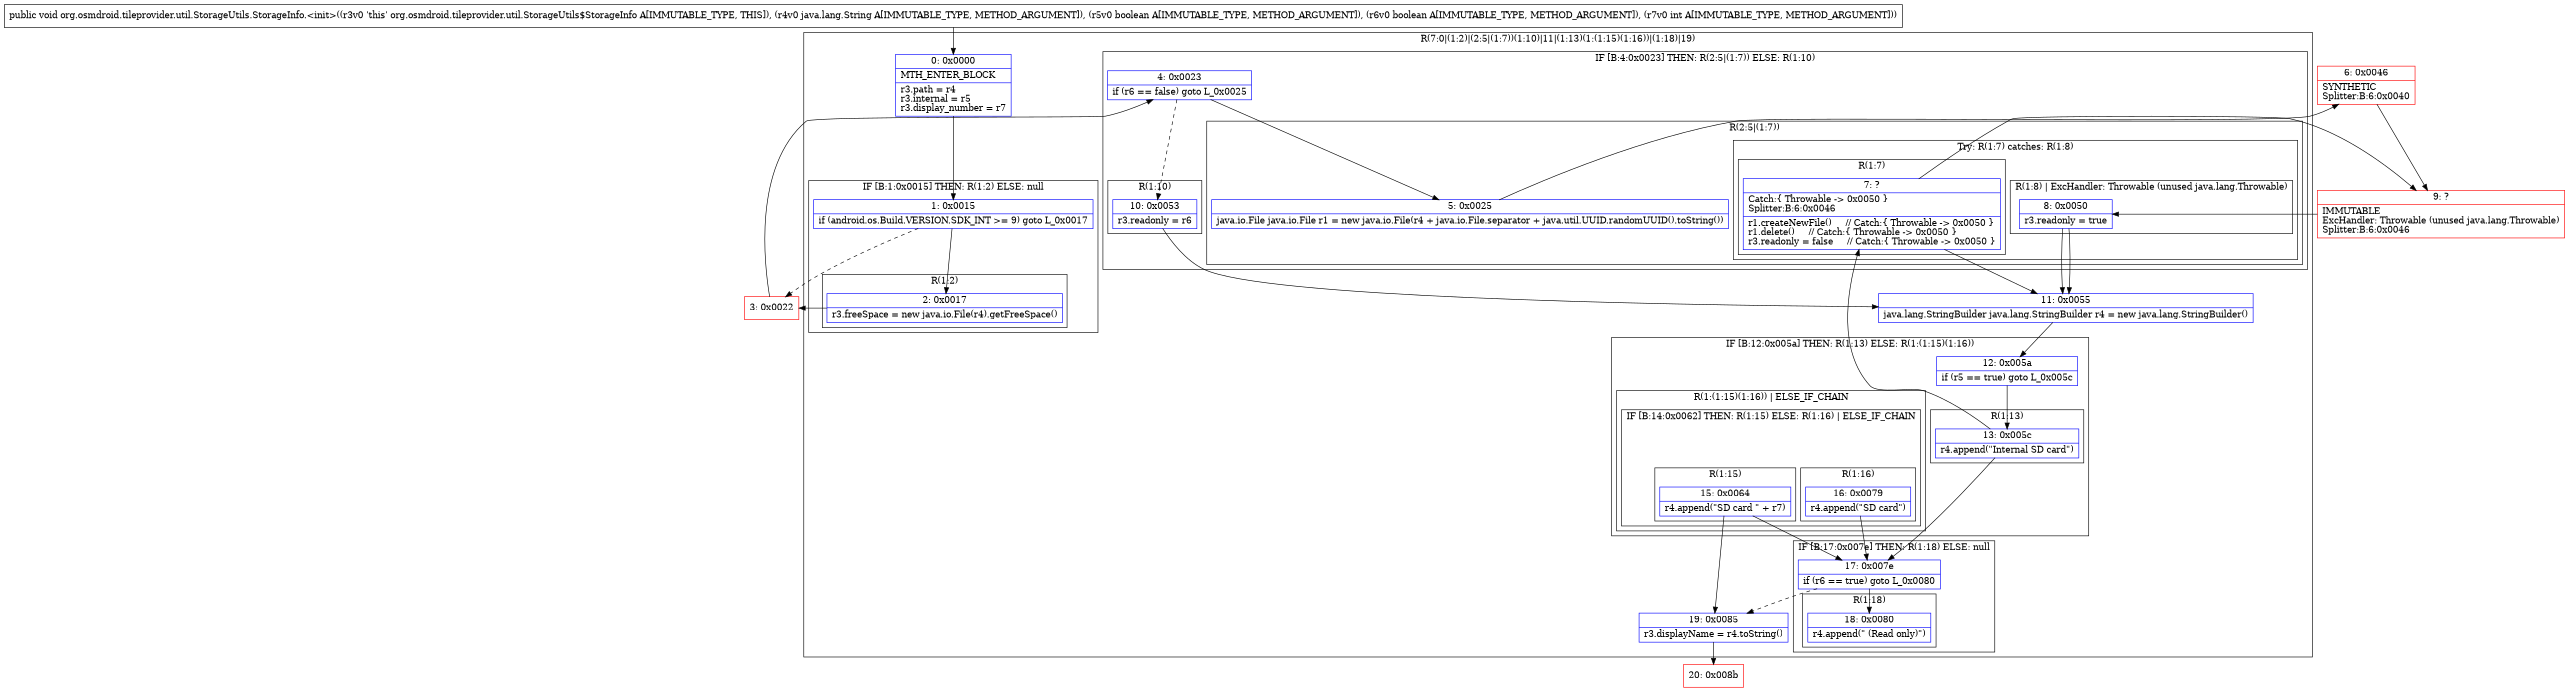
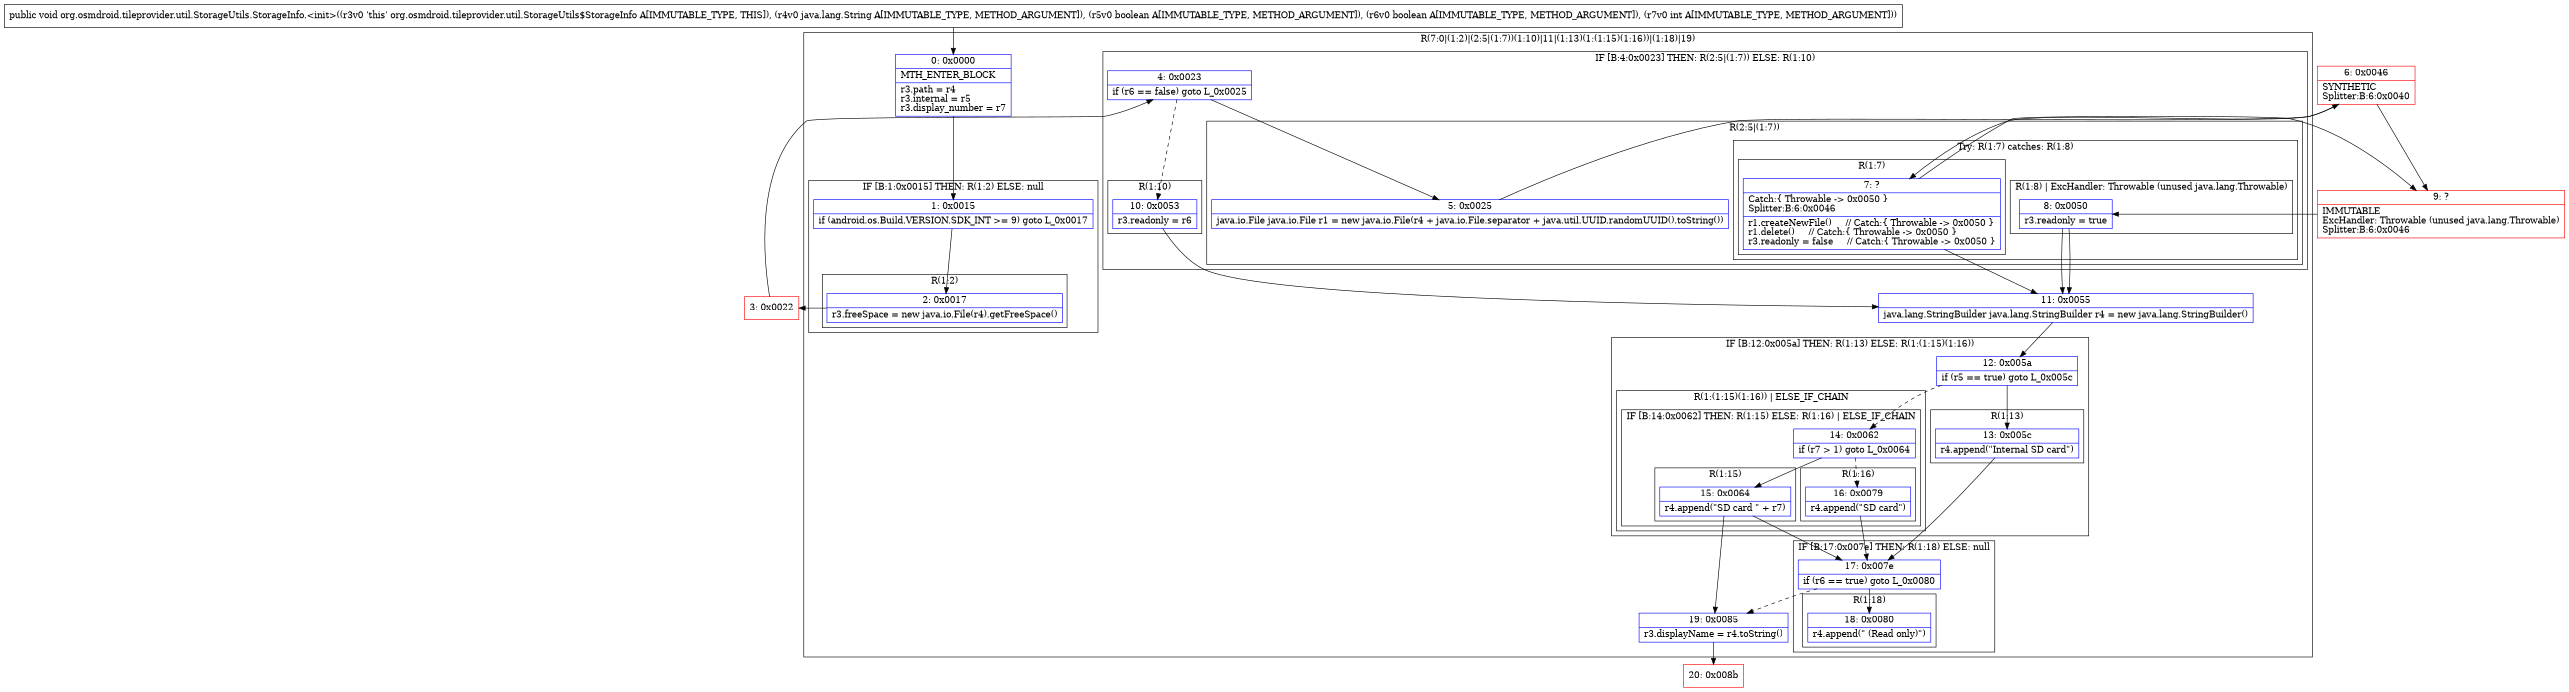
  digraph {
    node [color=blue shape=record]
    n1 [label="{2\:\ 0x0017|r3.freeSpace = new java.io.File(r4).getFreeSpace()\l}"]
    n2 [label="{1\:\ 0x0015|if (android.os.Build.VERSION.SDK_INT \>= 9) goto L_0x0017\l}"]
    n3 [label="{7\:\ ?|Catch:\{ Throwable \-\> 0x0050 \}\lSplitter:B:6:0x0046\l|r1.createNewFile()     \/\/ Catch:\{ Throwable \-\> 0x0050 \}\lr1.delete()     \/\/ Catch:\{ Throwable \-\> 0x0050 \}\lr3.readonly = false     \/\/ Catch:\{ Throwable \-\> 0x0050 \}\l}"]
    n4 [label="{8\:\ 0x0050|r3.readonly = true\l}"]
    n5 [label="{5\:\ 0x0025|java.io.File java.io.File r1 = new java.io.File(r4 + java.io.File.separator + java.util.UUID.randomUUID().toString())\l}"]
    n6 [label="{10\:\ 0x0053|r3.readonly = r6\l}"]
    n7 [label="{4\:\ 0x0023|if (r6 == false) goto L_0x0025\l}"]
    n8 [label="{13\:\ 0x005c|r4.append(\"Internal SD card\")\l}"]
    n9 [label="{15\:\ 0x0064|r4.append(\"SD card \" + r7)\l}"]
    n10 [label="{16\:\ 0x0079|r4.append(\"SD card\")\l}"]
+   n11 [label="{14\:\ 0x0062|if (r7 \> 1) goto L_0x0064\l}"]
    n12 [label="{12\:\ 0x005a|if (r5 == true) goto L_0x005c\l}"]
    n13 [label="{18\:\ 0x0080|r4.append(\" (Read only)\")\l}"]
    n14 [label="{17\:\ 0x007e|if (r6 == true) goto L_0x0080\l}"]
    n15 [label="{0\:\ 0x0000|MTH_ENTER_BLOCK\l|r3.path = r4\lr3.internal = r5\lr3.display_number = r7\l}"]
    n16 [label="{11\:\ 0x0055|java.lang.StringBuilder java.lang.StringBuilder r4 = new java.lang.StringBuilder()\l}"]
    n17 [label="{19\:\ 0x0085|r3.displayName = r4.toString()\l}"]
    n18 [color=red label="{3\:\ 0x0022}"]
    n19 [color=red label="{9\:\ ?|IMMUTABLE\lExcHandler: Throwable (unused java.lang.Throwable)\lSplitter:B:6:0x0046\l}"]
    n20 [color=red label="{6\:\ 0x0046|SYNTHETIC\lSplitter:B:6:0x0040\l}"]
    n21 [color=red label="{20\:\ 0x008b}"]
    n22 [label="{public void org.osmdroid.tileprovider.util.StorageUtils.StorageInfo.\<init\>((r3v0 'this' org.osmdroid.tileprovider.util.StorageUtils$StorageInfo A[IMMUTABLE_TYPE, THIS]), (r4v0 java.lang.String A[IMMUTABLE_TYPE, METHOD_ARGUMENT]), (r5v0 boolean A[IMMUTABLE_TYPE, METHOD_ARGUMENT]), (r6v0 boolean A[IMMUTABLE_TYPE, METHOD_ARGUMENT]), (r7v0 int A[IMMUTABLE_TYPE, METHOD_ARGUMENT])) }" color=""]
    subgraph cluster_1 {
      label="R(7:0|(1:2)|(2:5|(1:7))(1:10)|11|(1:13)(1:(1:15)(1:16))|(1:18)|19)"
      n15
      n16
      n17
      subgraph cluster_2 {
        label="IF [B:1:0x0015] THEN: R(1:2) ELSE: null"
        n2
        subgraph cluster_3 {
          label="R(1:2)"
          n1
        }
      }
      subgraph cluster_4 {
        label="IF [B:4:0x0023] THEN: R(2:5|(1:7)) ELSE: R(1:10)"
        n7
        subgraph cluster_5 {
          label="R(2:5|(1:7))"
          n5
          subgraph cluster_6 {
            label="Try: R(1:7) catches: R(1:8)"
            subgraph cluster_7 {
              label="R(1:7)"
              n3
            }
            subgraph cluster_8 {
              label="R(1:8) | ExcHandler: Throwable (unused java.lang.Throwable)\l"
              n4
            }
          }
        }
        subgraph cluster_9 {
          label="R(1:10)"
          n6
        }
      }
      subgraph cluster_10 {
        label="IF [B:12:0x005a] THEN: R(1:13) ELSE: R(1:(1:15)(1:16))"
        n12
        subgraph cluster_11 {
          label="R(1:13)"
          n8
        }
        subgraph cluster_12 {
          label="R(1:(1:15)(1:16)) | ELSE_IF_CHAIN\l"
          subgraph cluster_13 {
            label="IF [B:14:0x0062] THEN: R(1:15) ELSE: R(1:16) | ELSE_IF_CHAIN\l"
+           n11
            subgraph cluster_14 {
              label="R(1:15)"
              n9
            }
            subgraph cluster_15 {
              label="R(1:16)"
              n10
            }
          }
        }
      }
      subgraph cluster_16 {
        label="IF [B:17:0x007e] THEN: R(1:18) ELSE: null"
        n14
        subgraph cluster_17 {
          label="R(1:18)"
          n13
        }
      }
    }
    subgraph cluster_18 {
      label="R(1:8) | ExcHandler: Throwable (unused java.lang.Throwable)\l"
    }
    n1 -> n18
    n2 -> n1
-   n2 -> n18 [style=dashed]
    n3 -> n16
    n3 -> n19
    n4 -> n16
    n4 -> n16
    n5 -> n20
    n6 -> n16
    n7 -> n5
    n7 -> n6 [style=dashed]
    n8 -> n14
    n9 -> n14
    n9 -> n17
    n10 -> n14
+   n11 -> n9
+   n11 -> n10 [style=dashed]
    n12 -> n8
+   n12 -> n11 [style=dashed]
    n14 -> n13
    n14 -> n17 [style=dashed]
    n15 -> n2
    n16 -> n12
    n17 -> n21
    n18 -> n7
    n19 -> n4
-   n8 -> n3
+   n20 -> n3
    n20 -> n19
    n22 -> n15
  }
